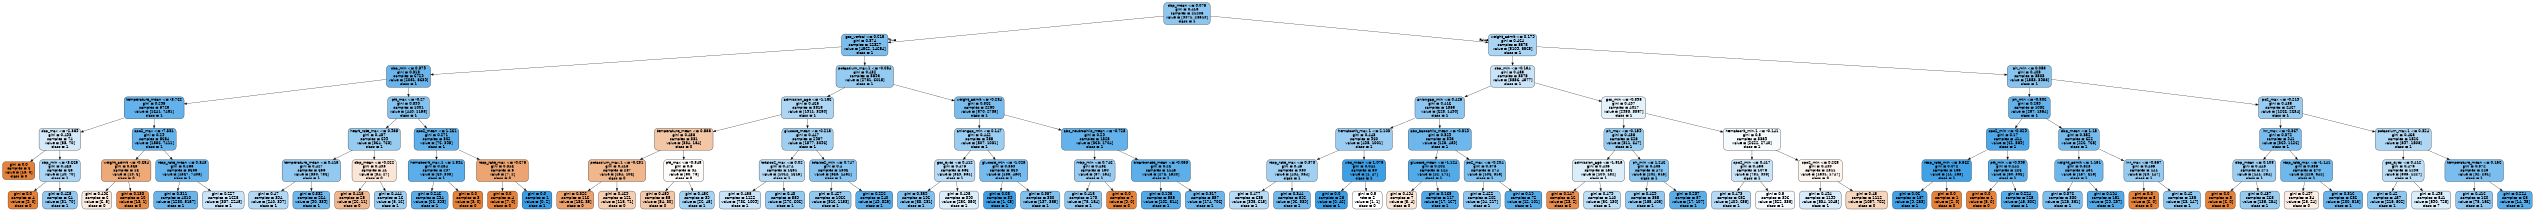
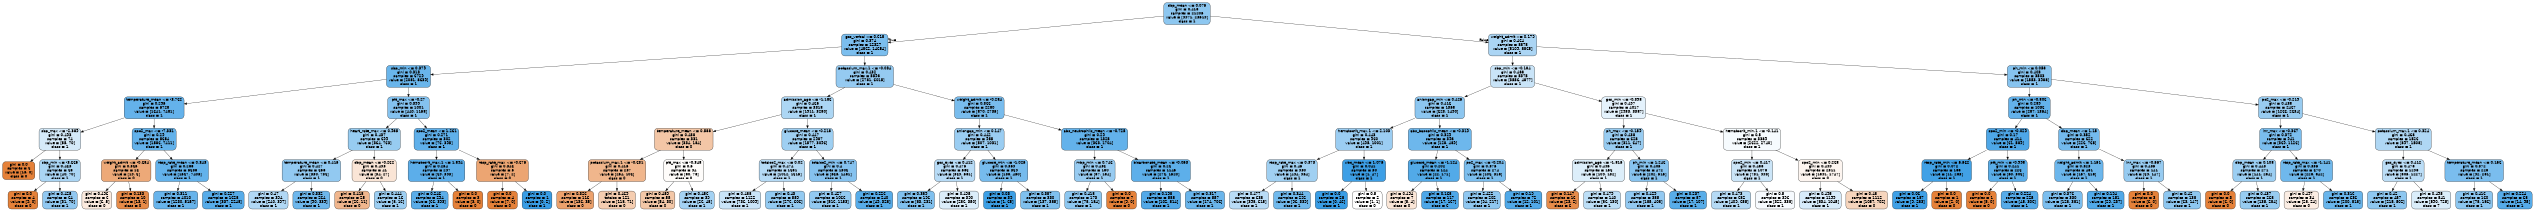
  digraph {
    node [color=black fillcolor="#e58139" fontname=helvetica shape=box style="filled, rounded"]
    edge [fontname=helvetica]
    n1 [fillcolor="#8dc7f0" label="dbp_mean <= 0.075\ngini = 0.418\nsamples = 21205\nvalue = [9971, 23519]\nclass = 1"]
    n2 [fillcolor="#7bbeee" label="gcs_verbal <= 0.618\ngini = 0.374\nsamples = 12327\nvalue = [4862, 14654]\nclass = 1"]
    n3 [fillcolor="#abd5f4" label="weight_admit <= 0.179\ngini = 0.464\nsamples = 8878\nvalue = [5109, 8865]\nclass = 1"]
    n4 [fillcolor="#69b5eb" label="sbp_min <= 0.379\ngini = 0.313\nsamples = 6729\nvalue = [2081, 8639]\nclass = 1"]
    n5 [fillcolor="#95caf1" label="potassium_max.1 <= -0.034\ngini = 0.432\nsamples = 5598\nvalue = [2781, 6015]\nclass = 1"]
    n6 [fillcolor="#c9e4f8" label="sbp_min <= -0.184\ngini = 0.488\nsamples = 5375\nvalue = [3556, 4877]\nclass = 1"]
    n7 [fillcolor="#86c3ef" label="ph_min <= 0.058\ngini = 0.403\nsamples = 3503\nvalue = [1553, 3988]\nclass = 1"]
    n8 [fillcolor="#64b2eb" label="temperature_mean <= -3.762\ngini = 0.295\nsamples = 5728\nvalue = [1641, 7481]\nclass = 1"]
    n9 [fillcolor="#84c2ef" label="ptt_max <= -0.27\ngini = 0.399\nsamples = 1001\nvalue = [440, 1158]\nclass = 1"]
    n10 [fillcolor="#acd6f4" label="admission_age <= -1.186\ngini = 0.465\nsamples = 3318\nvalue = [1911, 3280]\nclass = 1"]
    n11 [fillcolor="#78bced" label="weight_admit <= -0.284\ngini = 0.366\nsamples = 2280\nvalue = [870, 2735]\nclass = 1"]
    n12 [fillcolor="#d5eaf9" label="sbp_max <= -2.389\ngini = 0.493\nsamples = 74\nvalue = [55, 70]\nclass = 1"]
    n13 [fillcolor="#63b2eb" label="spo2_max <= -7.331\ngini = 0.29\nsamples = 5654\nvalue = [1586, 7411]\nclass = 1"]
    n14 [fillcolor="#97ccf1" label="heart_rate_max <= 0.985\ngini = 0.437\nsamples = 699\nvalue = [364, 763]\nclass = 1"]
    n15 [fillcolor="#5fb0ea" label="spo2_mean <= 1.261\ngini = 0.271\nsamples = 302\nvalue = [76, 395]\nclass = 1"]
    n16 [label="gini = 0.0\nsamples = 6\nvalue = [15, 0]\nclass = 0"]
    n17 [fillcolor="#aad5f4" label="sbp_min <= -3.665\ngini = 0.463\nsamples = 68\nvalue = [40, 70]\nclass = 1"]
    n18 [fillcolor="#eda978" label="weight_admit <= -0.684\ngini = 0.365\nsamples = 16\nvalue = [19, 6]\nclass = 0"]
    n19 [fillcolor="#63b2eb" label="resp_rate_mean <= 0.343\ngini = 0.288\nsamples = 5638\nvalue = [1567, 7405]\nclass = 1"]
    n20 [label="gini = 0.0\nsamples = 4\nvalue = [9, 0]\nclass = 0"]
    n21 [fillcolor="#91c8f1" label="gini = 0.425\nsamples = 64\nvalue = [31, 70]\nclass = 1"]
    n22 [fillcolor="#fbeade" label="gini = 0.496\nsamples = 6\nvalue = [6, 5]\nclass = 0"]
    n23 [fillcolor="#e78b48" label="gini = 0.133\nsamples = 10\nvalue = [13, 1]\nclass = 0"]
    n24 [fillcolor="#68b4eb" label="gini = 0.311\nsamples = 4010\nvalue = [1230, 5157]\nclass = 1"]
-   n25 [fillcolor="#c9e4f8" label="gini = 0.227\nsamples = 1628\nvalue = [337, 2248]\nclass = 1"]
+   n25 [fillcolor="#57ace9" label="gini = 0.227\nsamples = 1628\nvalue = [337, 2248]\nclass = 1"]
    n26 [fillcolor="#92c9f1" label="temperature_mean <= 0.415\ngini = 0.427\nsamples = 658\nvalue = [330, 736]\nclass = 1"]
    n27 [fillcolor="#fae5d6" label="dbp_mean <= -0.262\ngini = 0.493\nsamples = 41\nvalue = [34, 27]\nclass = 0"]
    n28 [fillcolor="#5caeea" label="hematocrit_max.1 <= 1.894\ngini = 0.254\nsamples = 297\nvalue = [69, 393]\nclass = 1"]
    n29 [fillcolor="#eca572" label="resp_rate_max <= -0.675\ngini = 0.346\nsamples = 5\nvalue = [7, 2]\nclass = 0"]
    n30 [fillcolor="#b1d8f5" label="gini = 0.47\nsamples = 394\nvalue = [240, 397]\nclass = 1"]
    n31 [fillcolor="#6eb7ec" label="gini = 0.332\nsamples = 264\nvalue = [90, 339]\nclass = 1"]
    n32 [fillcolor="#f0b68d" label="gini = 0.418\nsamples = 25\nvalue = [26, 11]\nclass = 0"]
    n33 [fillcolor="#9ccef2" label="gini = 0.444\nsamples = 16\nvalue = [8, 16]\nclass = 1"]
    n34 [fillcolor="#5aade9" label="gini = 0.246\nsamples = 294\nvalue = [66, 393]\nclass = 1"]
    n35 [label="gini = 0.0\nsamples = 3\nvalue = [3, 0]\nclass = 0"]
    n36 [label="gini = 0.0\nsamples = 4\nvalue = [7, 0]\nclass = 0"]
    n37 [fillcolor="#399de5" label="gini = 0.0\nsamples = 1\nvalue = [0, 2]\nclass = 1"]
    n38 [fillcolor="#f3c6a6" label="temperature_mean <= 0.588\ngini = 0.458\nsamples = 331\nvalue = [334, 184]\nclass = 0"]
    n39 [fillcolor="#9ecff2" label="glucose_mean <= -0.218\ngini = 0.447\nsamples = 2987\nvalue = [1577, 3096]\nclass = 1"]
    n40 [fillcolor="#9acdf2" label="aniongap_min <= 0.147\ngini = 0.442\nsamples = 955\nvalue = [507, 1031]\nclass = 1"]
    n41 [fillcolor="#63b2eb" label="abs_neutrophils_mean <= -0.725\ngini = 0.29\nsamples = 1325\nvalue = [363, 1704]\nclass = 1"]
    n42 [fillcolor="#f0b68c" label="potassium_max.1 <= -0.631\ngini = 0.415\nsamples = 237\nvalue = [254, 106]\nclass = 0"]
    n43 [fillcolor="#fefcfa" label="ptt_max <= -0.348\ngini = 0.5\nsamples = 94\nvalue = [80, 78]\nclass = 0"]
    n44 [fillcolor="#b5daf5" label="totalco2_max <= 0.02\ngini = 0.474\nsamples = 1681\nvalue = [1012, 1615]\nclass = 1"]
    n45 [fillcolor="#85c2ef" label="totalco2_min <= 0.747\ngini = 0.4\nsamples = 1306\nvalue = [565, 1481]\nclass = 1"]
    n46 [fillcolor="#eca16c" label="gini = 0.326\nsamples = 116\nvalue = [136, 35]\nclass = 0"]
-   n47 [fillcolor="#f5cdb0" label="gini = 0.469\nsamples = 121\nvalue = [118, 71]\nclass = 0"]
+   n47 [fillcolor="#f5cdb0" label="gini = 0.469\ntotalco = 121\nvalue = [118, 71]\nclass = 0"]
    n48 [fillcolor="#f3c7a7" label="gini = 0.459\nsamples = 55\nvalue = [54, 30]\nclass = 0"]
    n49 [fillcolor="#a4d2f3" label="gini = 0.456\nsamples = 39\nvalue = [26, 48]\nclass = 1"]
    n50 [fillcolor="#c9e4f8" label="gini = 0.488\nsamples = 1122\nvalue = [736, 1009]\nclass = 1"]
    n51 [fillcolor="#93caf1" label="gini = 0.43\nsamples = 559\nvalue = [276, 606]\nclass = 1"]
    n52 [fillcolor="#92c9f1" label="gini = 0.427\nsamples = 1066\nvalue = [516, 1153]\nclass = 1"]
    n53 [fillcolor="#57ace9" label="gini = 0.226\nsamples = 240\nvalue = [49, 328]\nclass = 1"]
    n54 [fillcolor="#b7dbf6" label="gcs_eyes <= 0.412\ngini = 0.475\nsamples = 586\nvalue = [369, 581]\nclass = 1"]
    n55 [fillcolor="#76bbed" label="glucose_min <= -1.025\ngini = 0.359\nsamples = 369\nvalue = [138, 450]\nclass = 1"]
    n56 [fillcolor="#97cbf1" label="mbp_min <= 0.746\ngini = 0.436\nsamples = 180\nvalue = [87, 184]\nclass = 1"]
    n57 [fillcolor="#5dafea" label="bicarbonate_mean <= -0.053\ngini = 0.26\nsamples = 1145\nvalue = [276, 1520]\nclass = 1"]
    n58 [fillcolor="#80c0ee" label="gini = 0.389\nsamples = 196\nvalue = [83, 231]\nclass = 1"]
    n59 [fillcolor="#dbedfa" label="gini = 0.495\nsamples = 390\nvalue = [286, 350]\nclass = 1"]
    n60 [fillcolor="#3c9fe5" label="gini = 0.03\nsamples = 39\nvalue = [1, 65]\nclass = 1"]
    n61 [fillcolor="#7fc0ee" label="gini = 0.387\nsamples = 330\nvalue = [137, 385]\nclass = 1"]
    n62 [fillcolor="#8dc7f0" label="gini = 0.418\nsamples = 173\nvalue = [78, 184]\nclass = 1"]
    n63 [label="gini = 0.0\nsamples = 7\nvalue = [9, 0]\nclass = 0"]
    n64 [fillcolor="#52a9e8" label="gini = 0.198\nsamples = 588\nvalue = [102, 814]\nclass = 1"]
    n65 [fillcolor="#6ab5eb" label="gini = 0.317\nsamples = 557\nvalue = [174, 706]\nclass = 1"]
    n66 [fillcolor="#8cc6f0" label="aniongap_min <= 0.425\ngini = 0.416\nsamples = 1358\nvalue = [623, 1490]\nclass = 1"]
    n67 [fillcolor="#e4f2fc" label="gcs_min <= -0.398\ngini = 0.497\nsamples = 4017\nvalue = [2933, 3387]\nclass = 1"]
    n68 [fillcolor="#63b2eb" label="ph_min <= -0.806\ngini = 0.289\nsamples = 1036\nvalue = [287, 1354]\nclass = 1"]
    n69 [fillcolor="#98ccf1" label="po2_max <= -0.219\ngini = 0.438\nsamples = 2467\nvalue = [1266, 2634]\nclass = 1"]
    n70 [fillcolor="#9bcdf2" label="hematocrit_max.1 <= 2.103\ngini = 0.443\nsamples = 960\nvalue = [495, 1001]\nclass = 1"]
    n71 [fillcolor="#6db7ec" label="abs_basophils_mean <= -0.319\ngini = 0.329\nsamples = 398\nvalue = [128, 489]\nclass = 1"]
    n72 [fillcolor="#98ccf1" label="ph_max <= -0.159\ngini = 0.438\nsamples = 628\nvalue = [311, 647]\nclass = 1"]
    n73 [fillcolor="#f6fbfe" label="hematocrit_min.1 <= -0.141\ngini = 0.5\nsamples = 3389\nvalue = [2622, 2740]\nclass = 1"]
    n74 [fillcolor="#a0d0f2" label="resp_rate_max <= 0.373\ngini = 0.45\nsamples = 930\nvalue = [494, 954]\nclass = 1"]
    n75 [fillcolor="#3d9fe6" label="wbc_mean <= 1.075\ngini = 0.041\nsamples = 30\nvalue = [1, 47]\nclass = 1"]
    n76 [fillcolor="#52aae8" label="glucose_mean <= -1.124\ngini = 0.202\nsamples = 124\nvalue = [22, 171]\nclass = 1"]
    n77 [fillcolor="#7bbeee" label="po2_max <= -0.204\ngini = 0.375\nsamples = 274\nvalue = [106, 318]\nclass = 1"]
    n78 [fillcolor="#b9dcf6" label="gini = 0.477\nsamples = 638\nvalue = [398, 615]\nclass = 1"]
-   n79 [fillcolor="#71b9ec" label="gini = 0.344\nsamples = 892\nvalue = [96, 339]\nclass = 1"]
+   n79 [fillcolor="#71b9ec" label="gini = 0.344\nsamples = 292\nvalue = [96, 339]\nclass = 1"]
    n80 [fillcolor="#399de5" label="gini = 0.0\nsamples = 28\nvalue = [0, 46]\nclass = 1"]
-   n81 [fillcolor="#ffffff" label="gini = 0.5\nrate = 2\nvalue = [1, 1]\nclass = 0"]
+   n81 [fillcolor="#ffffff" label="gini = 0.5\nsamples = 2\nvalue = [1, 1]\nclass = 0"]
    n82 [fillcolor="#fae6d7" label="gini = 0.494\nsamples = 7\nvalue = [5, 4]\nclass = 0"]
-   n83 [fillcolor="#4da7e8" label="gini = 0.168\nsamples = 117\nvalue = [17, 167]\nclass = 1"]
+   n83 [fillcolor="#4da7e8" label="gini = 0.168\nsamples = 117\nvalue = [17, 167]\nclass = 6"]
    n84 [fillcolor="#8fc7f0" label="gini = 2.422\nsamples = 202\nvalue = [94, 217]\nclass = 1"]
    n85 [fillcolor="#51a9e8" label="gini = 0.19\nsamples = 72\nvalue = [12, 101]\nclass = 1"]
    n86 [fillcolor="#dceefa" label="admission_age <= -1.815\ngini = 0.495\nsamples = 156\nvalue = [109, 132]\nclass = 1"]
    n87 [fillcolor="#87c3ef" label="ph_min <= 1.246\ngini = 0.405\nsamples = 472\nvalue = [202, 515]\nclass = 1"]
    n88 [fillcolor="#cbe5f8" label="spo2_min <= 0.417\ngini = 0.488\nsamples = 1078\nvalue = [731, 993]\nclass = 1"]
    n89 [fillcolor="#fdf5f0" label="spo2_min <= 0.268\ngini = 0.499\nsamples = 2311\nvalue = [1891, 1747]\nclass = 0"]
    n90 [fillcolor="#e78c4a" label="gini = 0.147\nsamples = 16\nvalue = [23, 2]\nclass = 6"]
    n91 [fillcolor="#bcdef6" label="gini = 0.479\nsamples = 140\nvalue = [86, 130]\nclass = 1"]
    n92 [fillcolor="#93c9f1" label="gini = 0.429\nsamples = 385\nvalue = [185, 408]\nclass = 1"]
    n93 [fillcolor="#58ade9" label="gini = 0.237\nsamples = 87\nvalue = [17, 107]\nclass = 1"]
    n94 [fillcolor="#b5daf5" label="gini = 0.473\nsamples = 682\nvalue = [409, 655]\nclass = 1"]
    n95 [fillcolor="#f6fafe" label="gini = 0.5\nsamples = 396\nvalue = [322, 338]\nclass = 1"]
-   n96 [fillcolor="#d7ebfa" label="gini = 0.494\nsamples = 1199\nvalue = [834, 1045]\nclass = 1"]
+   n96 [fillcolor="#d7ebfa" label="gini = 0.495\nsamples = 1199\nvalue = [834, 1045]\nclass = 1"]
    n97 [fillcolor="#f6d5bd" label="gini = 0.48\nsamples = 1112\nvalue = [1057, 702]\nclass = 0"]
    n98 [fillcolor="#4ea7e8" label="spo2_min <= -0.029\ngini = 0.17\nsamples = 414\nvalue = [61, 589]\nclass = 1"]
    n99 [fillcolor="#73baed" label="dbp_mean <= 1.15\ngini = 0.352\nsamples = 622\nvalue = [226, 765]\nclass = 1"]
    n100 [fillcolor="#7abdee" label="inr_max <= -0.367\ngini = 0.372\nsamples = 941\nvalue = [369, 1126]\nclass = 1"]
    n101 [fillcolor="#afd7f4" label="potassium_max.1 <= 0.324\ngini = 0.468\nsamples = 1526\nvalue = [897, 1508]\nclass = 1"]
    n102 [fillcolor="#41a1e6" label="resp_rate_min <= 5.562\ngini = 0.072\nsamples = 188\nvalue = [11, 283]\nclass = 1"]
    n103 [fillcolor="#59ade9" label="ptt_min <= -0.998\ngini = 0.241\nsamples = 226\nvalue = [50, 306]\nclass = 1"]
    n104 [fillcolor="#6bb6ec" label="weight_admit <= 1.151\ngini = 0.323\nsamples = 481\nvalue = [157, 618]\nclass = 1"]
    n105 [fillcolor="#96cbf1" label="inr_max <= -0.557\ngini = 0.435\nsamples = 141\nvalue = [69, 147]\nclass = 1"]
    n106 [fillcolor="#3fa0e6" label="gini = 0.06\nsamples = 187\nvalue = [9, 283]\nclass = 1"]
    n107 [label="gini = 0.0\nsamples = 1\nvalue = [2, 0]\nclass = 0"]
    n108 [label="gini = 0.0\nsamples = 1\nvalue = [5, 0]\nclass = 0"]
    n109 [fillcolor="#56abe9" label="gini = 0.224\nsamples = 225\nvalue = [45, 306]\nclass = 1"]
    n110 [fillcolor="#7cbeee" label="gini = 0.376\nsamples = 330\nvalue = [128, 381]\nclass = 1"]
    n111 [fillcolor="#51a9e8" label="gini = 0.194\nsamples = 151\nvalue = [29, 237]\nclass = 1"]
    n112 [label="gini = 0.0\nsamples = 3\nvalue = [6, 0]\nclass = 0"]
    n113 [fillcolor="#8ec7f0" label="gini = 0.42\nsamples = 138\nvalue = [63, 147]\nclass = 1"]
    n114 [fillcolor="#9bcef2" label="dbp_mean <= 0.108\ngini = 0.443\nsamples = 271\nvalue = [141, 284]\nclass = 1"]
    n115 [fillcolor="#6fb8ec" label="resp_rate_max <= -1.141\ngini = 0.335\nsamples = 670\nvalue = [228, 842]\nclass = 1"]
    n116 [fillcolor="#bbddf6" label="gcs_eyes <= 0.412\ngini = 0.478\nsamples = 1298\nvalue = [805, 1227]\nclass = 1"]
    n117 [fillcolor="#7abdee" label="temperature_mean <= 0.156\ngini = 0.372\nsamples = 228\nvalue = [92, 281]\nclass = 1"]
    n118 [label="gini = 0.0\nsamples = 3\nvalue = [6, 0]\nclass = 0"]
    n119 [fillcolor="#97ccf1" label="gini = 0.437\nsamples = 268\nvalue = [135, 284]\nclass = 1"]
    n120 [fillcolor="#fbede3" label="gini = 0.497\nsamples = 34\nvalue = [28, 24]\nclass = 0"]
    n121 [fillcolor="#69b5eb" label="gini = 0.316\nsamples = 636\nvalue = [200, 818]\nclass = 1"]
    n122 [fillcolor="#8ec7f0" label="gini = 0.42\nsamples = 457\nvalue = [215, 502]\nclass = 1"]
    n123 [fillcolor="#daedfa" label="gini = 0.495\nsamples = 841\nvalue = [590, 725]\nclass = 7"]
    n124 [fillcolor="#8cc6f0" label="gini = 0.416\nsamples = 160\nvalue = [78, 186]\nclass = 1"]
    n125 [fillcolor="#56abe9" label="gini = 0.224\nsamples = 68\nvalue = [14, 95]\nclass = 1"]
    n1 -> n2 [headlabel=True labelangle=45 labeldistance=2.5]
    n1 -> n3 [headlabel=False labelangle=-45 labeldistance=2.5]
    n2 -> n4
    n2 -> n5
    n3 -> n6
    n3 -> n7
    n4 -> n8
    n4 -> n9
    n5 -> n10
    n5 -> n11
    n6 -> n66
    n6 -> n67
    n7 -> n68
    n7 -> n69
    n8 -> n12
    n8 -> n13
    n9 -> n14
    n9 -> n15
    n10 -> n38
    n10 -> n39
    n11 -> n40
    n11 -> n41
    n12 -> n16
    n12 -> n17
    n13 -> n18
    n13 -> n19
    n14 -> n26
    n14 -> n27
    n15 -> n28
    n15 -> n29
    n17 -> n20
    n17 -> n21
    n18 -> n22
    n18 -> n23
    n19 -> n24
    n19 -> n25
    n26 -> n30
    n26 -> n31
    n27 -> n32
    n27 -> n33
    n28 -> n34
    n28 -> n35
    n29 -> n36
    n29 -> n37
    n38 -> n42
    n38 -> n43
    n39 -> n44
    n39 -> n45
    n40 -> n54
    n40 -> n55
    n41 -> n56
    n41 -> n57
    n42 -> n46
    n42 -> n47
    n43 -> n48
    n43 -> n49
    n44 -> n50
    n44 -> n51
    n45 -> n52
    n45 -> n53
    n54 -> n58
    n54 -> n59
    n55 -> n60
    n55 -> n61
    n56 -> n62
    n56 -> n63
    n57 -> n64
    n57 -> n65
    n66 -> n70
    n66 -> n71
    n67 -> n72
    n67 -> n73
    n68 -> n98
    n68 -> n99
    n69 -> n100
    n69 -> n101
    n70 -> n74
    n70 -> n75
    n71 -> n76
    n71 -> n77
    n72 -> n86
    n72 -> n87
    n73 -> n88
    n73 -> n89
    n74 -> n78
    n74 -> n79
    n75 -> n80
    n75 -> n81
    n76 -> n82
    n76 -> n83
    n77 -> n84
    n77 -> n85
    n86 -> n90
    n86 -> n91
    n87 -> n92
    n87 -> n93
    n88 -> n94
    n88 -> n95
    n89 -> n96
    n89 -> n97
    n98 -> n102
    n98 -> n103
    n99 -> n104
    n99 -> n105
    n100 -> n114
    n100 -> n115
    n101 -> n116
    n101 -> n117
    n102 -> n106
    n102 -> n107
    n103 -> n108
    n103 -> n109
    n104 -> n110
    n104 -> n111
    n105 -> n112
    n105 -> n113
    n114 -> n118
    n114 -> n119
    n115 -> n120
    n115 -> n121
    n116 -> n122
    n116 -> n123
    n117 -> n124
    n117 -> n125
  }
